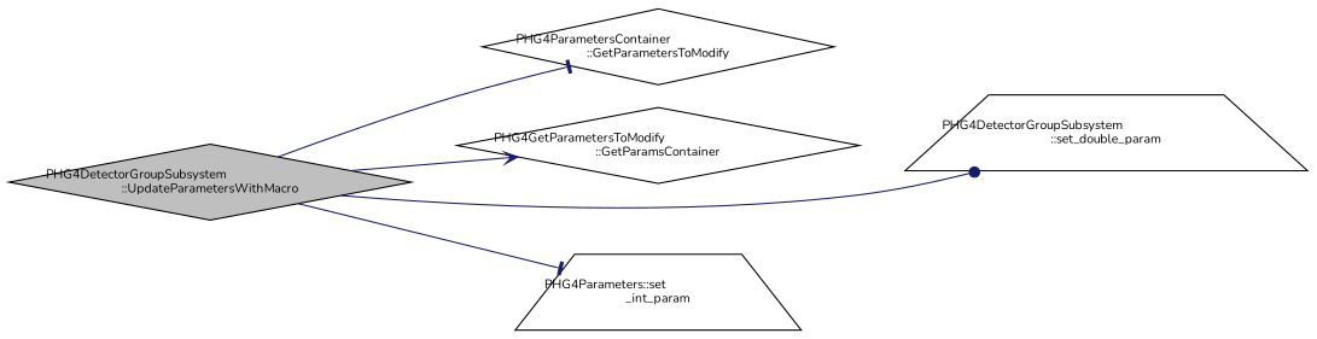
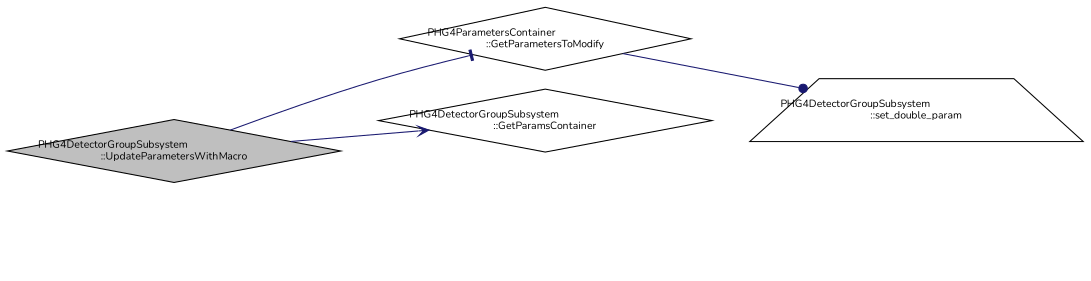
  digraph {
    fontname=Nunito
    rankdir=LR
    node [color=black fontname=Nunito fontsize=10 shape=diamond]
    edge [arrowhead=tee color=midnightblue fontname=Nunito fontsize=10 labelfontname=FreeSans labelfontsize=10 style=solid]
    n1 [fillcolor=grey75 fontcolor=black height=0.2 label="PHG4DetectorGroupSubsystem\l::UpdateParametersWithMacro" style=filled width=0.4]
    n2 [height=0.2 label="PHG4ParametersContainer\l::GetParametersToModify" width=0.4]
-   n3 [height=0.2 label="PHG4GetParametersToModify\l::GetParamsContainer" width=0.4]
+   n3 [height=0.2 label="PHG4DetectorGroupSubsystem\l::GetParamsContainer" width=0.4]
    n4 [height=0.2 label="PHG4DetectorGroupSubsystem\l::set_double_param" shape=trapezium width=0.4]
-   n5 [height=0.2 label="PHG4Parameters::set\l_int_param" shape=trapezium width=0.4]
    n1 -> n2
    n1 -> n3 [arrowhead=vee]
-   n1 -> n4 [arrowhead=dot]
-   n1 -> n5
+   n2 -> n4 [arrowhead=dot]
  }
